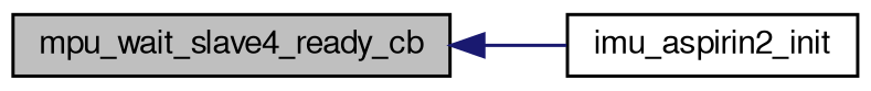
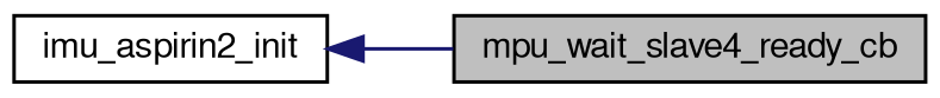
  digraph {
    rankdir=LR
    node [color=black fontname=FreeSans fontsize=10 shape=record style=filled]
    n1 [fillcolor=grey75 fontcolor=black height=0.2 label=mpu_wait_slave4_ready_cb width=0.4]
    n2 [fillcolor=white height=0.2 label=imu_aspirin2_init width=0.4]
-   n1 -> n2 [color=midnightblue dir=back fontname=FreeSans fontsize=10 labelfontname=FreeSans labelfontsize=10 style=solid]
+   n2 -> n1 [color=midnightblue dir=back fontname=FreeSans fontsize=10 labelfontname=FreeSans labelfontsize=10 style=solid]
  }
